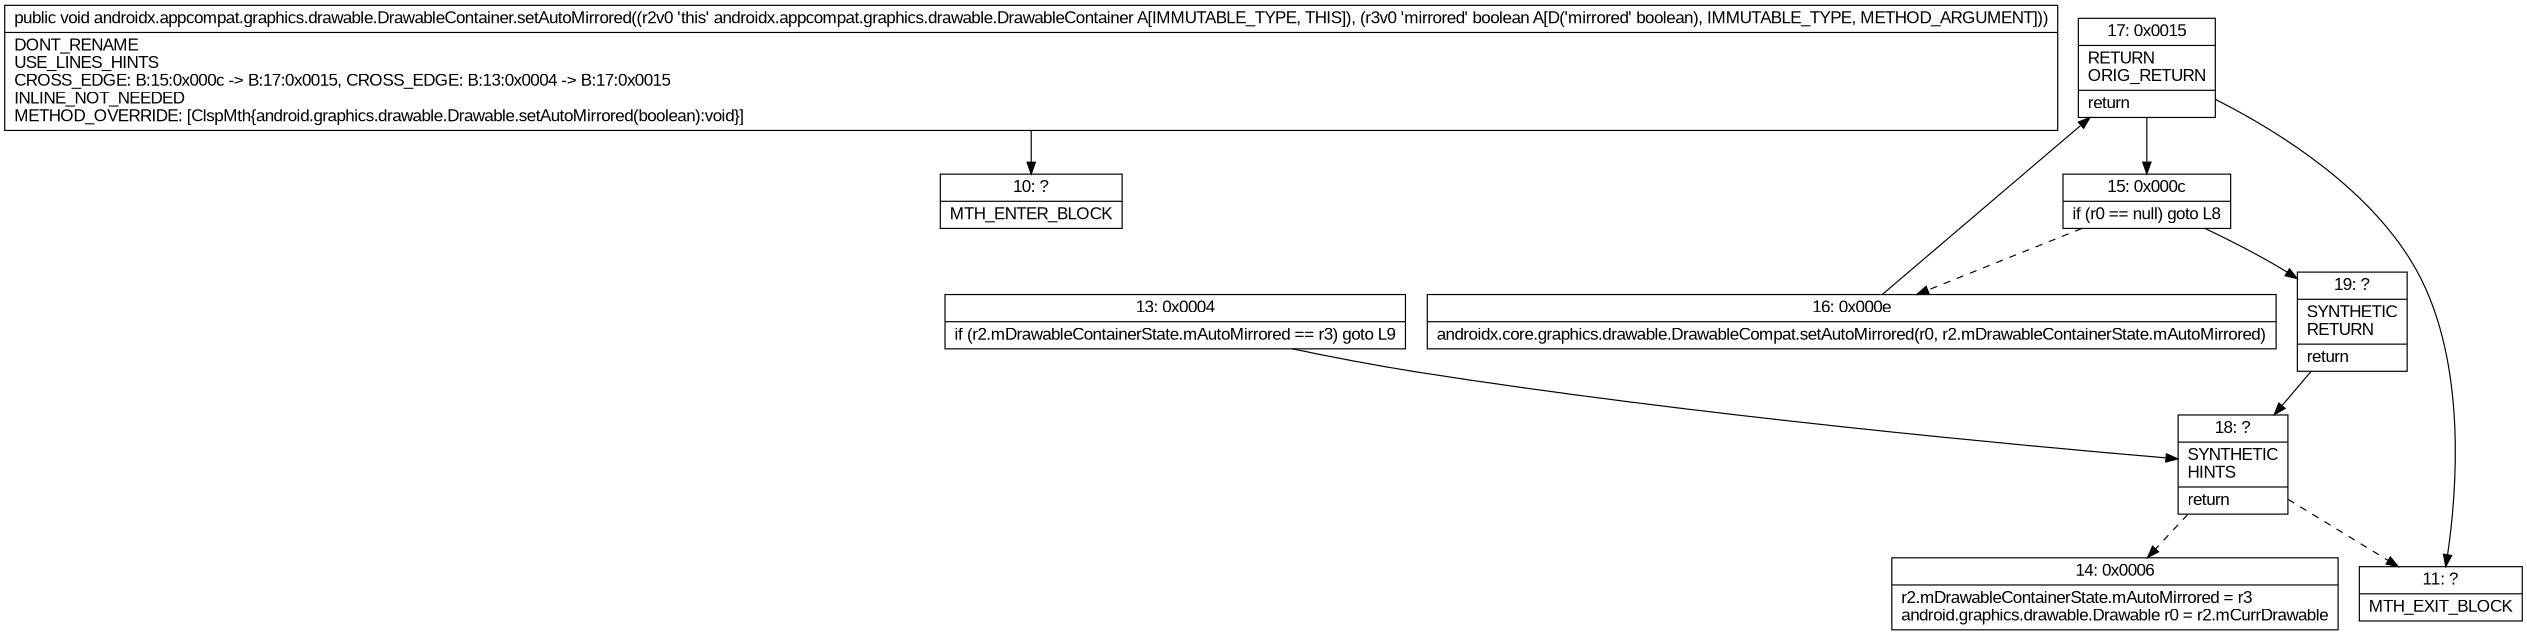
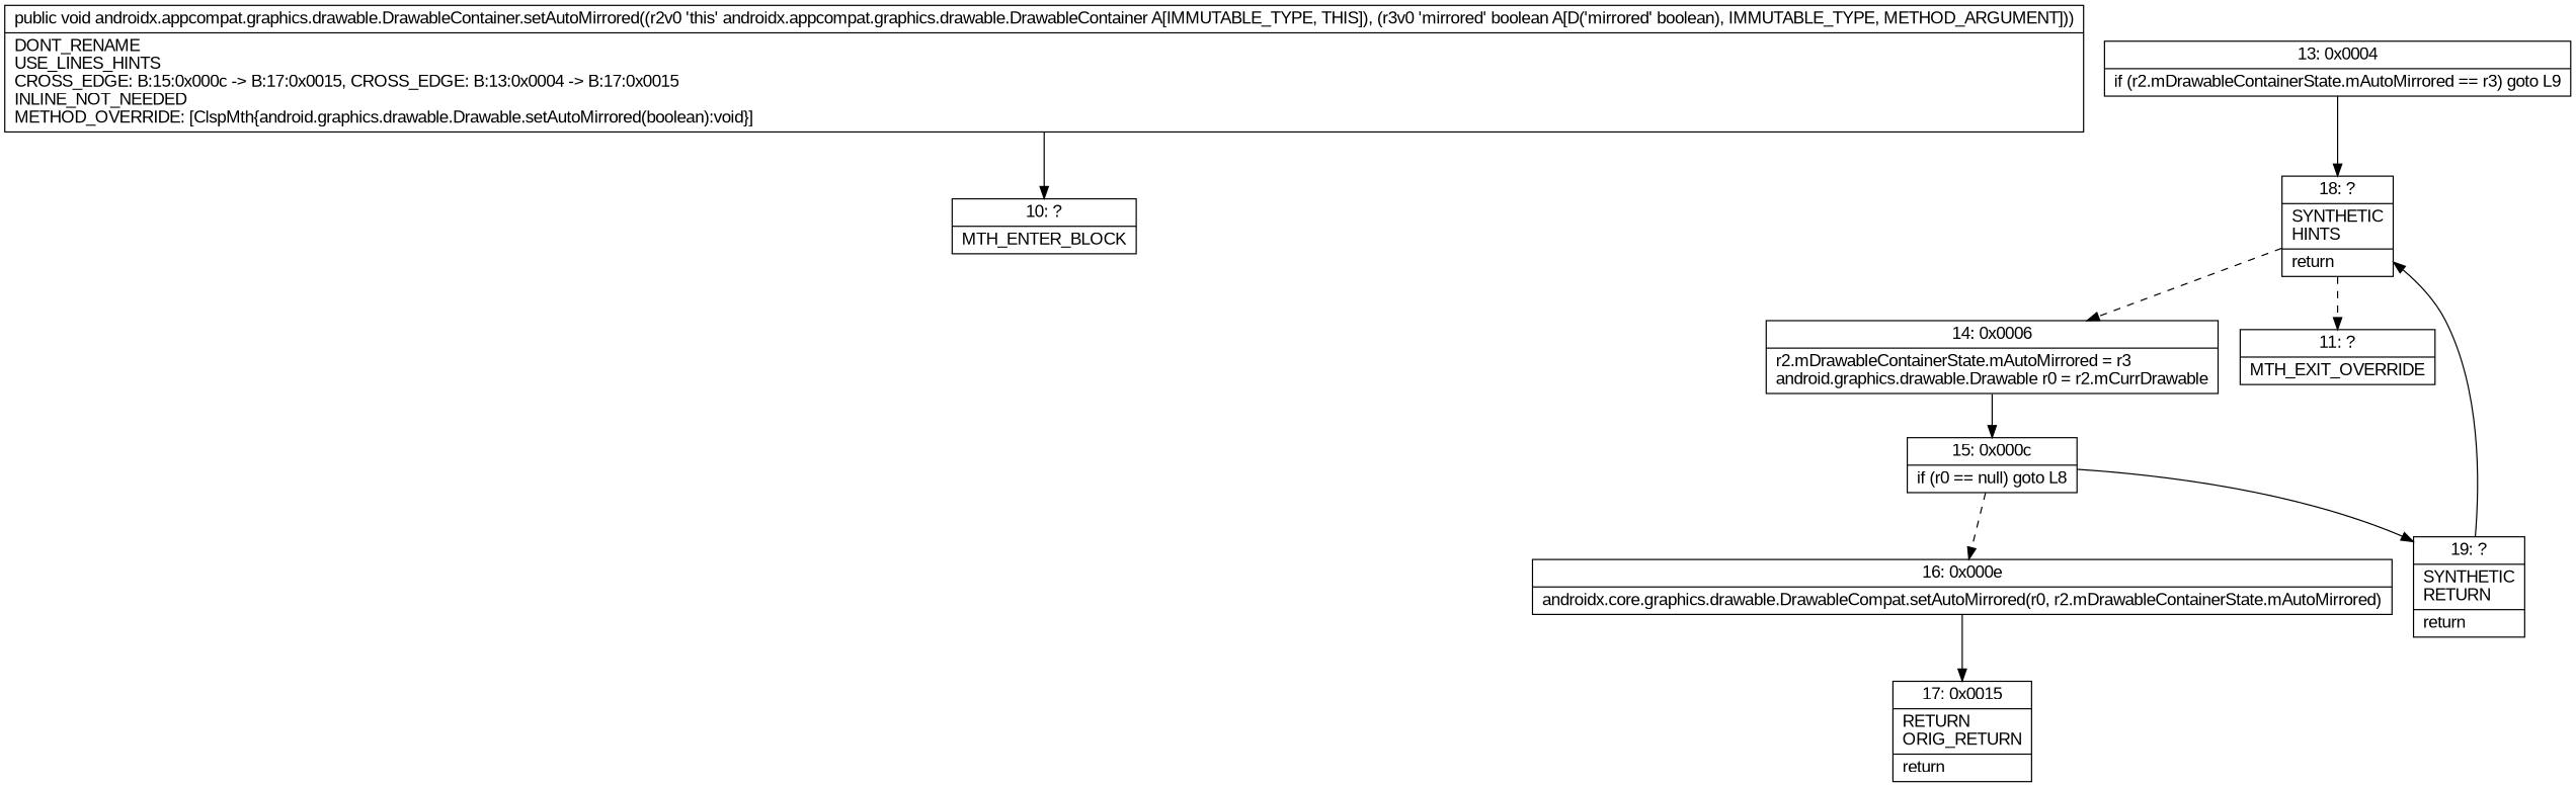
  digraph {
    fontname="Liberation Sans"
    node [fontname="Liberation Sans" shape=record]
    edge [fontname="Liberation Sans"]
    n1 [label="{10\:\ ?|MTH_ENTER_BLOCK\l}"]
    n2 [label="{13\:\ 0x0004|if (r2.mDrawableContainerState.mAutoMirrored == r3) goto L9\l}"]
    n3 [label="{18\:\ ?|SYNTHETIC\lHINTS\l|return\l}"]
    n4 [label="{14\:\ 0x0006|r2.mDrawableContainerState.mAutoMirrored = r3\landroid.graphics.drawable.Drawable r0 = r2.mCurrDrawable\l}"]
    n5 [label="{15\:\ 0x000c|if (r0 == null) goto L8\l}"]
-   n6 [label="{11\:\ ?|MTH_EXIT_BLOCK\l}"]
+   n6 [label="{11\:\ ?|MTH_EXIT_OVERRIDE\l}"]
    n7 [label="{16\:\ 0x000e|androidx.core.graphics.drawable.DrawableCompat.setAutoMirrored(r0, r2.mDrawableContainerState.mAutoMirrored)\l}"]
    n8 [label="{19\:\ ?|SYNTHETIC\lRETURN\l|return\l}"]
    n9 [label="{17\:\ 0x0015|RETURN\lORIG_RETURN\l|return\l}"]
    n10 [label="{public void androidx.appcompat.graphics.drawable.DrawableContainer.setAutoMirrored((r2v0 'this' androidx.appcompat.graphics.drawable.DrawableContainer A[IMMUTABLE_TYPE, THIS]), (r3v0 'mirrored' boolean A[D('mirrored' boolean), IMMUTABLE_TYPE, METHOD_ARGUMENT]))  | DONT_RENAME\lUSE_LINES_HINTS\lCROSS_EDGE: B:15:0x000c \-\> B:17:0x0015, CROSS_EDGE: B:13:0x0004 \-\> B:17:0x0015\lINLINE_NOT_NEEDED\lMETHOD_OVERRIDE: [ClspMth\{android.graphics.drawable.Drawable.setAutoMirrored(boolean):void\}]\l}"]
    n2 -> n3
    n3 -> n4 [style=dashed]
    n3 -> n6 [style=dashed]
-   n9 -> n5
+   n4 -> n5
    n5 -> n7 [style=dashed]
    n5 -> n8
    n7 -> n9
    n8 -> n3
-   n9 -> n6
    n10 -> n1
  }
